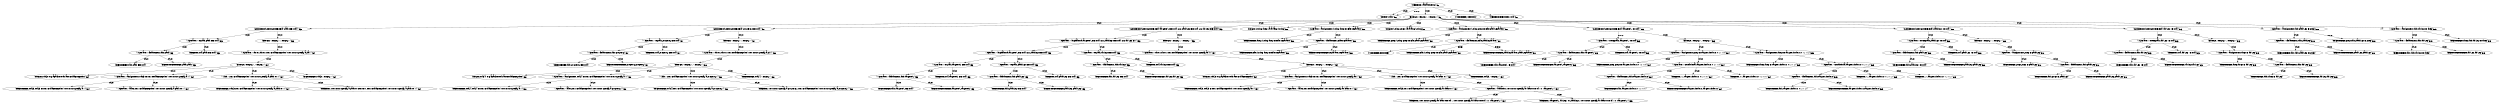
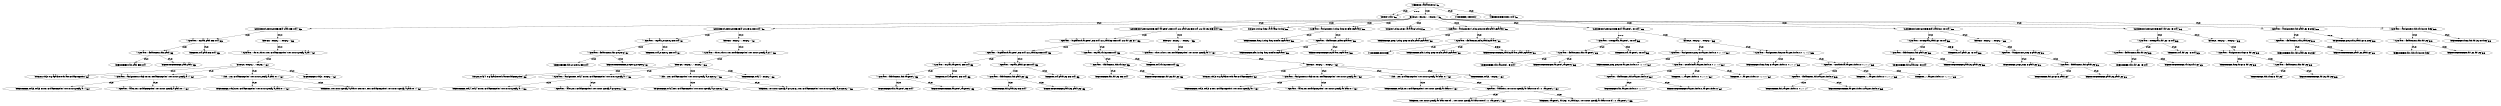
  digraph {
    n1 [label=<(METHOD,validateSetup)<SUB>481</SUB>>]
    n2 [label=<(PARAM,this)<SUB>481</SUB>>]
    n3 [label=<(BLOCK,&lt;empty&gt;,&lt;empty&gt;)<SUB>481</SUB>>]
    n4 [label=<(MODIFIER,VIRTUAL)>]
    n5 [label=<(METHOD_RETURN,void)<SUB>481</SUB>>]
    n6 [label=<(CONTROL_STRUCTURE,IF,if (path == null))<SUB>483</SUB>>]
    n7 [label=<(CONTROL_STRUCTURE,IF,if (property == null))<SUB>487</SUB>>]
    n8 [label=<(CONTROL_STRUCTURE,IF,if (targetOS == null &amp;&amp; pathSep == null &amp;&amp; dirSep == null))<SUB>493</SUB>>]
    n9 [label=<(LOCAL,String dsep: java.lang.String)<SUB>500</SUB>>]
    n10 [label=<(&lt;operator&gt;.assignment,String dsep = File.separator)<SUB>500</SUB>>]
    n11 [label=<(LOCAL,String psep: java.lang.String)<SUB>501</SUB>>]
    n12 [label=<(&lt;operator&gt;.assignment,String psep = File.pathSeparator)<SUB>501</SUB>>]
    n13 [label=<(CONTROL_STRUCTURE,IF,if (targetOS != null))<SUB>503</SUB>>]
    n14 [label=<(CONTROL_STRUCTURE,IF,if (pathSep != null))<SUB>508</SUB>>]
    n15 [label=<(CONTROL_STRUCTURE,IF,if (dirSep != null))<SUB>513</SUB>>]
    n16 [label=<(&lt;operator&gt;.assignment,this.pathSep = psep)<SUB>518</SUB>>]
    n17 [label=<(&lt;operator&gt;.assignment,this.dirSep = dsep)<SUB>519</SUB>>]
    n18 [label=<(MODIFIER,PRIVATE)>]
    n19 [label=<(&lt;operator&gt;.equals,path == null)<SUB>483</SUB>>]
    n20 [label=<(BLOCK,&lt;empty&gt;,&lt;empty&gt;)<SUB>483</SUB>>]
    n21 [label=<(&lt;operator&gt;.equals,property == null)<SUB>487</SUB>>]
    n22 [label=<(BLOCK,&lt;empty&gt;,&lt;empty&gt;)<SUB>487</SUB>>]
    n23 [label=<(&lt;operator&gt;.logicalAnd,targetOS == null &amp;&amp; pathSep == null &amp;&amp; dirSep =...)<SUB>493</SUB>>]
    n24 [label=<(BLOCK,&lt;empty&gt;,&lt;empty&gt;)<SUB>493</SUB>>]
    n25 [label=<(IDENTIFIER,dsep,String dsep = File.separator)<SUB>500</SUB>>]
    n26 [label=<(&lt;operator&gt;.fieldAccess,File.separator)<SUB>500</SUB>>]
    n27 [label=<(IDENTIFIER,psep,String psep = File.pathSeparator)<SUB>501</SUB>>]
    n28 [label=<(&lt;operator&gt;.fieldAccess,File.pathSeparator)<SUB>501</SUB>>]
    n29 [label=<(&lt;operator&gt;.notEquals,targetOS != null)<SUB>503</SUB>>]
    n30 [label=<(BLOCK,&lt;empty&gt;,&lt;empty&gt;)<SUB>503</SUB>>]
    n31 [label=<(&lt;operator&gt;.notEquals,pathSep != null)<SUB>508</SUB>>]
    n32 [label=<(BLOCK,&lt;empty&gt;,&lt;empty&gt;)<SUB>508</SUB>>]
    n33 [label=<(&lt;operator&gt;.notEquals,dirSep != null)<SUB>513</SUB>>]
    n34 [label=<(BLOCK,&lt;empty&gt;,&lt;empty&gt;)<SUB>513</SUB>>]
    n35 [label=<(&lt;operator&gt;.fieldAccess,this.pathSep)<SUB>518</SUB>>]
    n36 [label=<(IDENTIFIER,psep,this.pathSep = psep)<SUB>518</SUB>>]
    n37 [label=<(&lt;operator&gt;.fieldAccess,this.dirSep)<SUB>519</SUB>>]
    n38 [label=<(IDENTIFIER,dsep,this.dirSep = dsep)<SUB>519</SUB>>]
    n39 [label=<(&lt;operator&gt;.fieldAccess,this.path)<SUB>483</SUB>>]
    n40 [label=<(LITERAL,null,path == null)<SUB>483</SUB>>]
    n41 [label=<(&lt;operator&gt;.throw,throw new BuildException(&quot;You must specify a pa...)<SUB>484</SUB>>]
    n42 [label=<(IDENTIFIER,this,path == null)>]
    n43 [label=<(FIELD_IDENTIFIER,path,path)<SUB>483</SUB>>]
    n44 [label=<(BLOCK,&lt;empty&gt;,&lt;empty&gt;)<SUB>484</SUB>>]
    n45 [label=<(LOCAL,$obj3: org.apache.tools.ant.BuildException)<SUB>484</SUB>>]
    n46 [label=<(&lt;operator&gt;.assignment,$obj3 = new BuildException(&quot;You must specify a ...)<SUB>484</SUB>>]
    n47 [label=<(&lt;init&gt;,new BuildException(&quot;You must specify a path to ...)<SUB>484</SUB>>]
    n48 [label=<(IDENTIFIER,$obj3,&lt;empty&gt;)<SUB>484</SUB>>]
    n49 [label=<(IDENTIFIER,$obj3,$obj3 = new BuildException(&quot;You must specify a ...)<SUB>484</SUB>>]
    n50 [label=<(&lt;operator&gt;.alloc,new BuildException(&quot;You must specify a path to ...)<SUB>484</SUB>>]
    n51 [label=<(IDENTIFIER,$obj3,new BuildException(&quot;You must specify a path to ...)<SUB>484</SUB>>]
    n52 [label=<(LITERAL,&quot;You must specify a path to convert&quot;,new BuildException(&quot;You must specify a path to ...)<SUB>484</SUB>>]
    n53 [label=<(&lt;operator&gt;.fieldAccess,this.property)<SUB>487</SUB>>]
    n54 [label=<(LITERAL,null,property == null)<SUB>487</SUB>>]
    n55 [label=<(&lt;operator&gt;.throw,throw new BuildException(&quot;You must specify a pr...)<SUB>488</SUB>>]
    n56 [label=<(IDENTIFIER,this,property == null)>]
    n57 [label=<(FIELD_IDENTIFIER,property,property)<SUB>487</SUB>>]
    n58 [label=<(BLOCK,&lt;empty&gt;,&lt;empty&gt;)<SUB>488</SUB>>]
    n59 [label=<(LOCAL,$obj4: org.apache.tools.ant.BuildException)<SUB>488</SUB>>]
    n60 [label=<(&lt;operator&gt;.assignment,$obj4 = new BuildException(&quot;You must specify a ...)<SUB>488</SUB>>]
    n61 [label=<(&lt;init&gt;,new BuildException(&quot;You must specify a property&quot;))<SUB>488</SUB>>]
    n62 [label=<(IDENTIFIER,$obj4,&lt;empty&gt;)<SUB>488</SUB>>]
    n63 [label=<(IDENTIFIER,$obj4,$obj4 = new BuildException(&quot;You must specify a ...)<SUB>488</SUB>>]
    n64 [label=<(&lt;operator&gt;.alloc,new BuildException(&quot;You must specify a property&quot;))<SUB>488</SUB>>]
    n65 [label=<(IDENTIFIER,$obj4,new BuildException(&quot;You must specify a property&quot;))<SUB>488</SUB>>]
    n66 [label=<(LITERAL,&quot;You must specify a property&quot;,new BuildException(&quot;You must specify a property&quot;))<SUB>488</SUB>>]
    n67 [label=<(&lt;operator&gt;.logicalAnd,targetOS == null &amp;&amp; pathSep == null)<SUB>493</SUB>>]
    n68 [label=<(&lt;operator&gt;.equals,dirSep == null)<SUB>493</SUB>>]
    n69 [label=<(&lt;operator&gt;.throw,throw new BuildException(&quot;You must specify at l...)<SUB>494</SUB>>]
    n70 [label=<(&lt;operator&gt;.equals,targetOS == null)<SUB>493</SUB>>]
    n71 [label=<(&lt;operator&gt;.equals,pathSep == null)<SUB>493</SUB>>]
    n72 [label=<(&lt;operator&gt;.fieldAccess,this.dirSep)<SUB>493</SUB>>]
    n73 [label=<(LITERAL,null,dirSep == null)<SUB>493</SUB>>]
    n74 [label=<(&lt;operator&gt;.fieldAccess,this.targetOS)<SUB>493</SUB>>]
    n75 [label=<(LITERAL,null,targetOS == null)<SUB>493</SUB>>]
    n76 [label=<(&lt;operator&gt;.fieldAccess,this.pathSep)<SUB>493</SUB>>]
    n77 [label=<(LITERAL,null,pathSep == null)<SUB>493</SUB>>]
    n78 [label=<(IDENTIFIER,this,targetOS == null)>]
    n79 [label=<(FIELD_IDENTIFIER,targetOS,targetOS)<SUB>493</SUB>>]
    n80 [label=<(IDENTIFIER,this,pathSep == null)>]
    n81 [label=<(FIELD_IDENTIFIER,pathSep,pathSep)<SUB>493</SUB>>]
    n82 [label=<(IDENTIFIER,this,dirSep == null)>]
    n83 [label=<(FIELD_IDENTIFIER,dirSep,dirSep)<SUB>493</SUB>>]
    n84 [label=<(BLOCK,&lt;empty&gt;,&lt;empty&gt;)<SUB>494</SUB>>]
    n85 [label=<(LOCAL,$obj5: org.apache.tools.ant.BuildException)<SUB>494</SUB>>]
    n86 [label=<(&lt;operator&gt;.assignment,$obj5 = new BuildException(&quot;You must specify at...)<SUB>494</SUB>>]
    n87 [label=<(&lt;init&gt;,new BuildException(&quot;You must specify at least o...)<SUB>494</SUB>>]
    n88 [label=<(IDENTIFIER,$obj5,&lt;empty&gt;)<SUB>494</SUB>>]
    n89 [label=<(IDENTIFIER,$obj5,$obj5 = new BuildException(&quot;You must specify at...)<SUB>494</SUB>>]
    n90 [label=<(&lt;operator&gt;.alloc,new BuildException(&quot;You must specify at least o...)<SUB>494</SUB>>]
    n91 [label=<(IDENTIFIER,$obj5,new BuildException(&quot;You must specify at least o...)<SUB>494</SUB>>]
    n92 [label=<(&lt;operator&gt;.addition,&quot;You must specify at least one of &quot; + &quot;targetOS...)<SUB>494</SUB>>]
    n93 [label=<(LITERAL,&quot;You must specify at least one of &quot;,&quot;You must specify at least one of &quot; + &quot;targetOS...)<SUB>494</SUB>>]
    n94 [label=<(LITERAL,&quot;targetOS, dirSep, or pathSep&quot;,&quot;You must specify at least one of &quot; + &quot;targetOS...)<SUB>495</SUB>>]
    n95 [label=<(IDENTIFIER,File,String dsep = File.separator)<SUB>500</SUB>>]
    n96 [label=<(FIELD_IDENTIFIER,separator,separator)<SUB>500</SUB>>]
    n97 [label=<(IDENTIFIER,File,String psep = File.pathSeparator)<SUB>501</SUB>>]
    n98 [label=<(FIELD_IDENTIFIER,pathSeparator,pathSeparator)<SUB>501</SUB>>]
    n99 [label=<(&lt;operator&gt;.fieldAccess,this.targetOS)<SUB>503</SUB>>]
    n100 [label=<(LITERAL,null,targetOS != null)<SUB>503</SUB>>]
    n101 [label=<(&lt;operator&gt;.assignment,psep = targetWindows ? &quot;;&quot; : &quot;:&quot;)<SUB>504</SUB>>]
    n102 [label=<(&lt;operator&gt;.assignment,dsep = targetWindows ? &quot;\\&quot; : &quot;/&quot;)<SUB>505</SUB>>]
    n103 [label=<(IDENTIFIER,this,targetOS != null)>]
    n104 [label=<(FIELD_IDENTIFIER,targetOS,targetOS)<SUB>503</SUB>>]
    n105 [label=<(IDENTIFIER,psep,psep = targetWindows ? &quot;;&quot; : &quot;:&quot;)<SUB>504</SUB>>]
    n106 [label=<(&lt;operator&gt;.conditional,targetWindows ? &quot;;&quot; : &quot;:&quot;)<SUB>504</SUB>>]
    n107 [label=<(IDENTIFIER,dsep,dsep = targetWindows ? &quot;\\&quot; : &quot;/&quot;)<SUB>505</SUB>>]
    n108 [label=<(&lt;operator&gt;.conditional,targetWindows ? &quot;\\&quot; : &quot;/&quot;)<SUB>505</SUB>>]
    n109 [label=<(&lt;operator&gt;.fieldAccess,this.targetWindows)<SUB>504</SUB>>]
    n110 [label=<(LITERAL,&quot;;&quot;,targetWindows ? &quot;;&quot; : &quot;:&quot;)<SUB>504</SUB>>]
    n111 [label=<(LITERAL,&quot;:&quot;,targetWindows ? &quot;;&quot; : &quot;:&quot;)<SUB>504</SUB>>]
    n112 [label=<(IDENTIFIER,this,targetWindows ? &quot;;&quot; : &quot;:&quot;)>]
    n113 [label=<(FIELD_IDENTIFIER,targetWindows,targetWindows)<SUB>504</SUB>>]
    n114 [label=<(&lt;operator&gt;.fieldAccess,this.targetWindows)<SUB>505</SUB>>]
    n115 [label=<(LITERAL,&quot;\\&quot;,targetWindows ? &quot;\\&quot; : &quot;/&quot;)<SUB>505</SUB>>]
    n116 [label=<(LITERAL,&quot;/&quot;,targetWindows ? &quot;\\&quot; : &quot;/&quot;)<SUB>505</SUB>>]
    n117 [label=<(IDENTIFIER,this,targetWindows ? &quot;\\&quot; : &quot;/&quot;)>]
    n118 [label=<(FIELD_IDENTIFIER,targetWindows,targetWindows)<SUB>505</SUB>>]
    n119 [label=<(&lt;operator&gt;.fieldAccess,this.pathSep)<SUB>508</SUB>>]
    n120 [label=<(LITERAL,null,pathSep != null)<SUB>508</SUB>>]
    n121 [label=<(&lt;operator&gt;.assignment,psep = pathSep)<SUB>510</SUB>>]
    n122 [label=<(IDENTIFIER,this,pathSep != null)>]
    n123 [label=<(FIELD_IDENTIFIER,pathSep,pathSep)<SUB>508</SUB>>]
    n124 [label=<(IDENTIFIER,psep,psep = pathSep)<SUB>510</SUB>>]
    n125 [label=<(&lt;operator&gt;.fieldAccess,this.pathSep)<SUB>510</SUB>>]
    n126 [label=<(IDENTIFIER,this,psep = pathSep)>]
    n127 [label=<(FIELD_IDENTIFIER,pathSep,pathSep)<SUB>510</SUB>>]
    n128 [label=<(&lt;operator&gt;.fieldAccess,this.dirSep)<SUB>513</SUB>>]
    n129 [label=<(LITERAL,null,dirSep != null)<SUB>513</SUB>>]
    n130 [label=<(&lt;operator&gt;.assignment,dsep = dirSep)<SUB>515</SUB>>]
    n131 [label=<(IDENTIFIER,this,dirSep != null)>]
    n132 [label=<(FIELD_IDENTIFIER,dirSep,dirSep)<SUB>513</SUB>>]
    n133 [label=<(IDENTIFIER,dsep,dsep = dirSep)<SUB>515</SUB>>]
    n134 [label=<(&lt;operator&gt;.fieldAccess,this.dirSep)<SUB>515</SUB>>]
    n135 [label=<(IDENTIFIER,this,dsep = dirSep)>]
    n136 [label=<(FIELD_IDENTIFIER,dirSep,dirSep)<SUB>515</SUB>>]
    n137 [label=<(IDENTIFIER,this,this.pathSep = psep)>]
    n138 [label=<(FIELD_IDENTIFIER,pathSep,pathSep)<SUB>518</SUB>>]
    n139 [label=<(IDENTIFIER,this,this.dirSep = dsep)>]
    n140 [label=<(FIELD_IDENTIFIER,dirSep,dirSep)<SUB>519</SUB>>]
    n1 -> n2 [label="AST: "]
    n1 -> n2 [label="DDG: "]
    n1 -> n3 [label="AST: "]
    n1 -> n4 [label="AST: "]
    n1 -> n5 [label="AST: "]
    n3 -> n6 [label="AST: "]
    n3 -> n7 [label="AST: "]
    n3 -> n8 [label="AST: "]
    n3 -> n9 [label="AST: "]
    n3 -> n10 [label="AST: "]
    n3 -> n11 [label="AST: "]
    n3 -> n12 [label="AST: "]
    n3 -> n13 [label="AST: "]
    n3 -> n14 [label="AST: "]
    n3 -> n15 [label="AST: "]
    n3 -> n16 [label="AST: "]
    n3 -> n17 [label="AST: "]
    n6 -> n19 [label="AST: "]
    n6 -> n20 [label="AST: "]
    n7 -> n21 [label="AST: "]
    n7 -> n22 [label="AST: "]
    n8 -> n23 [label="AST: "]
    n8 -> n24 [label="AST: "]
    n10 -> n25 [label="AST: "]
    n10 -> n26 [label="AST: "]
    n12 -> n27 [label="AST: "]
    n12 -> n28 [label="AST: "]
    n13 -> n29 [label="DDG: "]
    n13 -> n30 [label="AST: "]
    n14 -> n31 [label="AST: "]
    n14 -> n32 [label="AST: "]
    n15 -> n33 [label="AST: "]
    n15 -> n34 [label="AST: "]
    n16 -> n35 [label="AST: "]
    n16 -> n36 [label="DDG: "]
    n17 -> n37 [label="AST: "]
    n17 -> n38 [label="AST: "]
    n19 -> n39 [label="AST: "]
    n19 -> n40 [label="AST: "]
    n20 -> n41 [label="AST: "]
    n21 -> n53 [label="AST: "]
    n21 -> n54 [label="AST: "]
    n22 -> n55 [label="AST: "]
    n23 -> n67 [label="AST: "]
    n23 -> n68 [label="AST: "]
    n24 -> n69 [label="AST: "]
    n26 -> n95 [label="AST: "]
    n26 -> n96 [label="AST: "]
    n28 -> n18 [label="AST: "]
-   n28 -> n97 [label="DDG: "]
+   n28 -> n97 [label="AST: "]
    n28 -> n98 [label="DDG: "]
    n29 -> n99 [label="AST: "]
    n29 -> n100 [label="AST: "]
    n30 -> n101 [label="AST: "]
    n30 -> n102 [label="AST: "]
    n31 -> n119 [label="AST: "]
-   n31 -> n120 [label="AST: "]
+   n31 -> n120 [label="DDG: "]
    n32 -> n121 [label="AST: "]
    n33 -> n128 [label="AST: "]
    n33 -> n129 [label="AST: "]
    n34 -> n130 [label="AST: "]
    n35 -> n137 [label="AST: "]
    n35 -> n138 [label="AST: "]
    n37 -> n139 [label="AST: "]
    n37 -> n140 [label="AST: "]
    n39 -> n42 [label="AST: "]
    n39 -> n43 [label="AST: "]
    n41 -> n44 [label="AST: "]
    n44 -> n45 [label="AST: "]
    n44 -> n46 [label="AST: "]
    n44 -> n47 [label="AST: "]
    n44 -> n48 [label="AST: "]
    n46 -> n49 [label="AST: "]
    n46 -> n50 [label="AST: "]
    n47 -> n51 [label="AST: "]
    n47 -> n52 [label="AST: "]
    n53 -> n56 [label="AST: "]
    n53 -> n57 [label="AST: "]
    n55 -> n58 [label="AST: "]
    n58 -> n59 [label="AST: "]
    n58 -> n60 [label="AST: "]
    n58 -> n61 [label="AST: "]
    n58 -> n62 [label="AST: "]
    n60 -> n63 [label="AST: "]
    n60 -> n64 [label="AST: "]
    n61 -> n65 [label="AST: "]
    n61 -> n66 [label="AST: "]
    n67 -> n70 [label="AST: "]
    n67 -> n71 [label="AST: "]
    n68 -> n72 [label="AST: "]
    n68 -> n73 [label="AST: "]
    n69 -> n84 [label="AST: "]
    n70 -> n74 [label="AST: "]
    n70 -> n75 [label="AST: "]
    n71 -> n76 [label="AST: "]
    n71 -> n77 [label="AST: "]
    n72 -> n82 [label="AST: "]
    n72 -> n83 [label="AST: "]
    n74 -> n78 [label="AST: "]
    n74 -> n79 [label="AST: "]
    n76 -> n80 [label="AST: "]
    n76 -> n81 [label="AST: "]
    n84 -> n85 [label="AST: "]
    n84 -> n86 [label="AST: "]
    n84 -> n87 [label="AST: "]
    n84 -> n88 [label="AST: "]
    n86 -> n89 [label="AST: "]
    n86 -> n90 [label="AST: "]
    n87 -> n91 [label="AST: "]
    n87 -> n92 [label="AST: "]
    n92 -> n93 [label="AST: "]
    n92 -> n94 [label="AST: "]
    n99 -> n103 [label="AST: "]
    n99 -> n104 [label="AST: "]
    n101 -> n105 [label="AST: "]
    n101 -> n106 [label="AST: "]
    n102 -> n107 [label="AST: "]
    n102 -> n108 [label="AST: "]
    n106 -> n109 [label="AST: "]
    n106 -> n110 [label="AST: "]
    n106 -> n111 [label="AST: "]
    n108 -> n114 [label="AST: "]
    n108 -> n115 [label="AST: "]
    n108 -> n116 [label="AST: "]
    n109 -> n112 [label="AST: "]
    n109 -> n113 [label="AST: "]
    n114 -> n117 [label="AST: "]
    n114 -> n118 [label="AST: "]
    n119 -> n122 [label="AST: "]
    n119 -> n123 [label="AST: "]
    n121 -> n124 [label="AST: "]
    n121 -> n125 [label="AST: "]
    n125 -> n126 [label="AST: "]
    n125 -> n127 [label="AST: "]
    n128 -> n131 [label="AST: "]
    n128 -> n132 [label="AST: "]
    n130 -> n133 [label="AST: "]
    n130 -> n134 [label="AST: "]
    n134 -> n135 [label="AST: "]
    n134 -> n136 [label="AST: "]
  }
